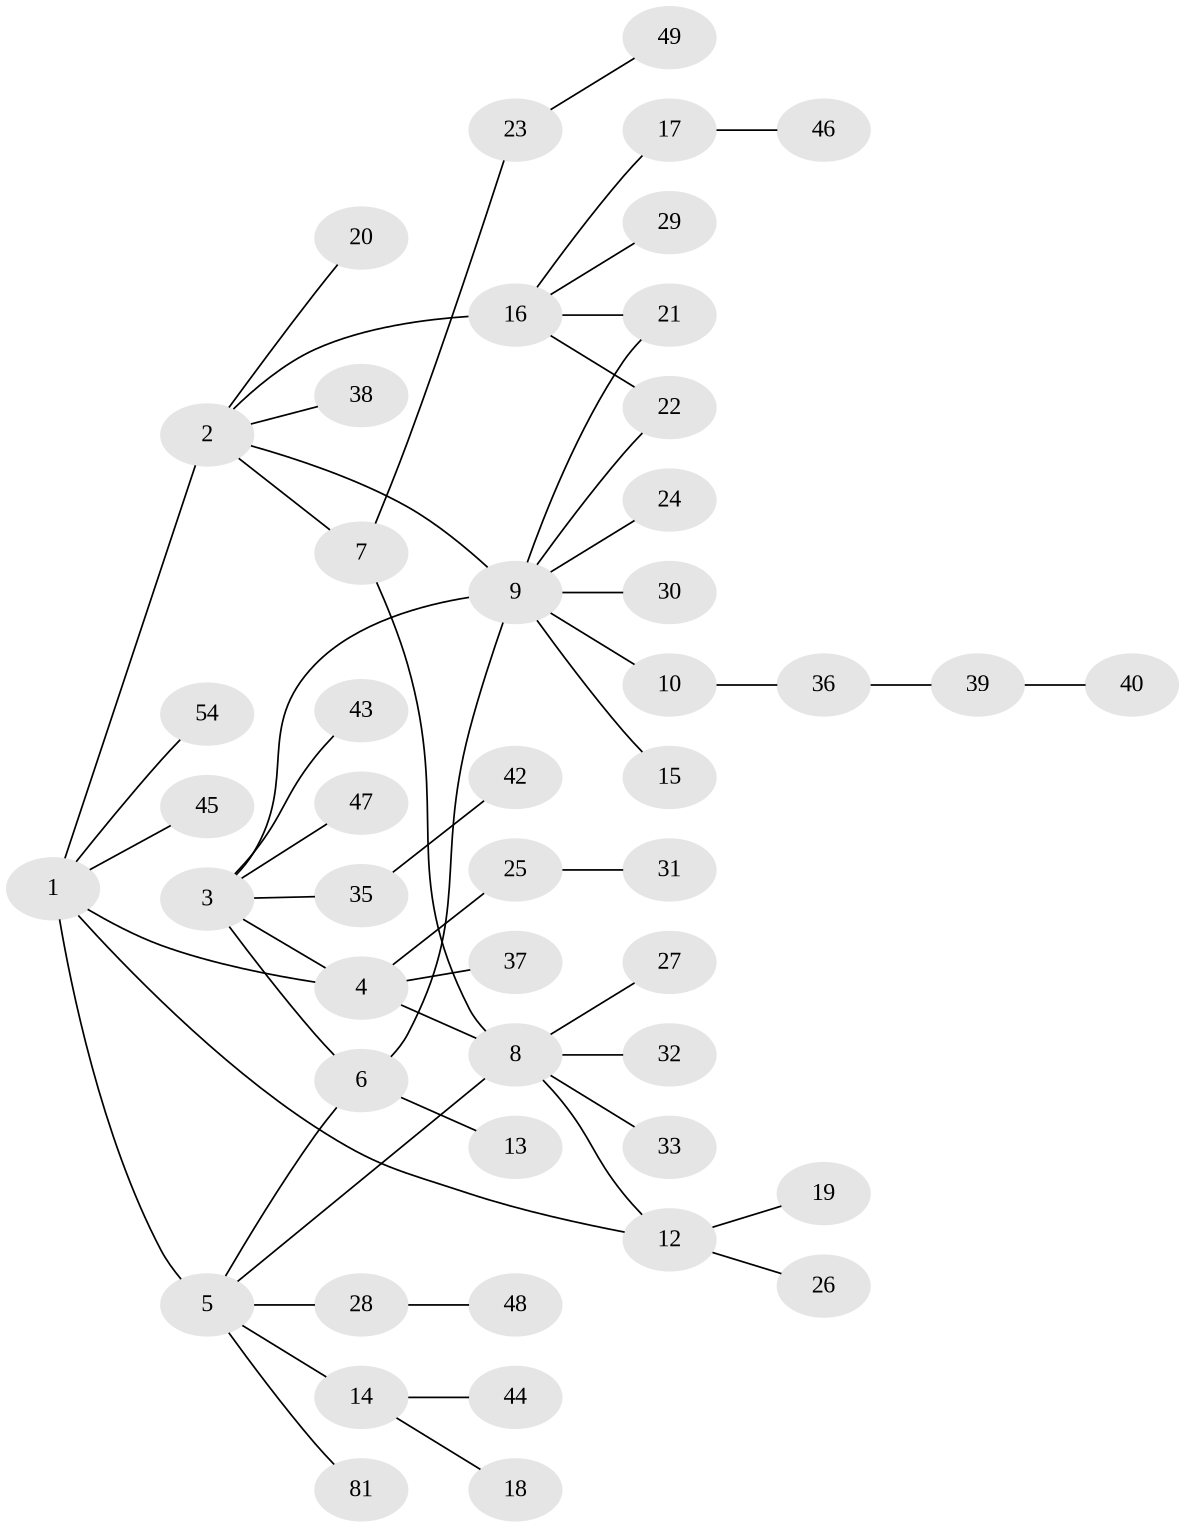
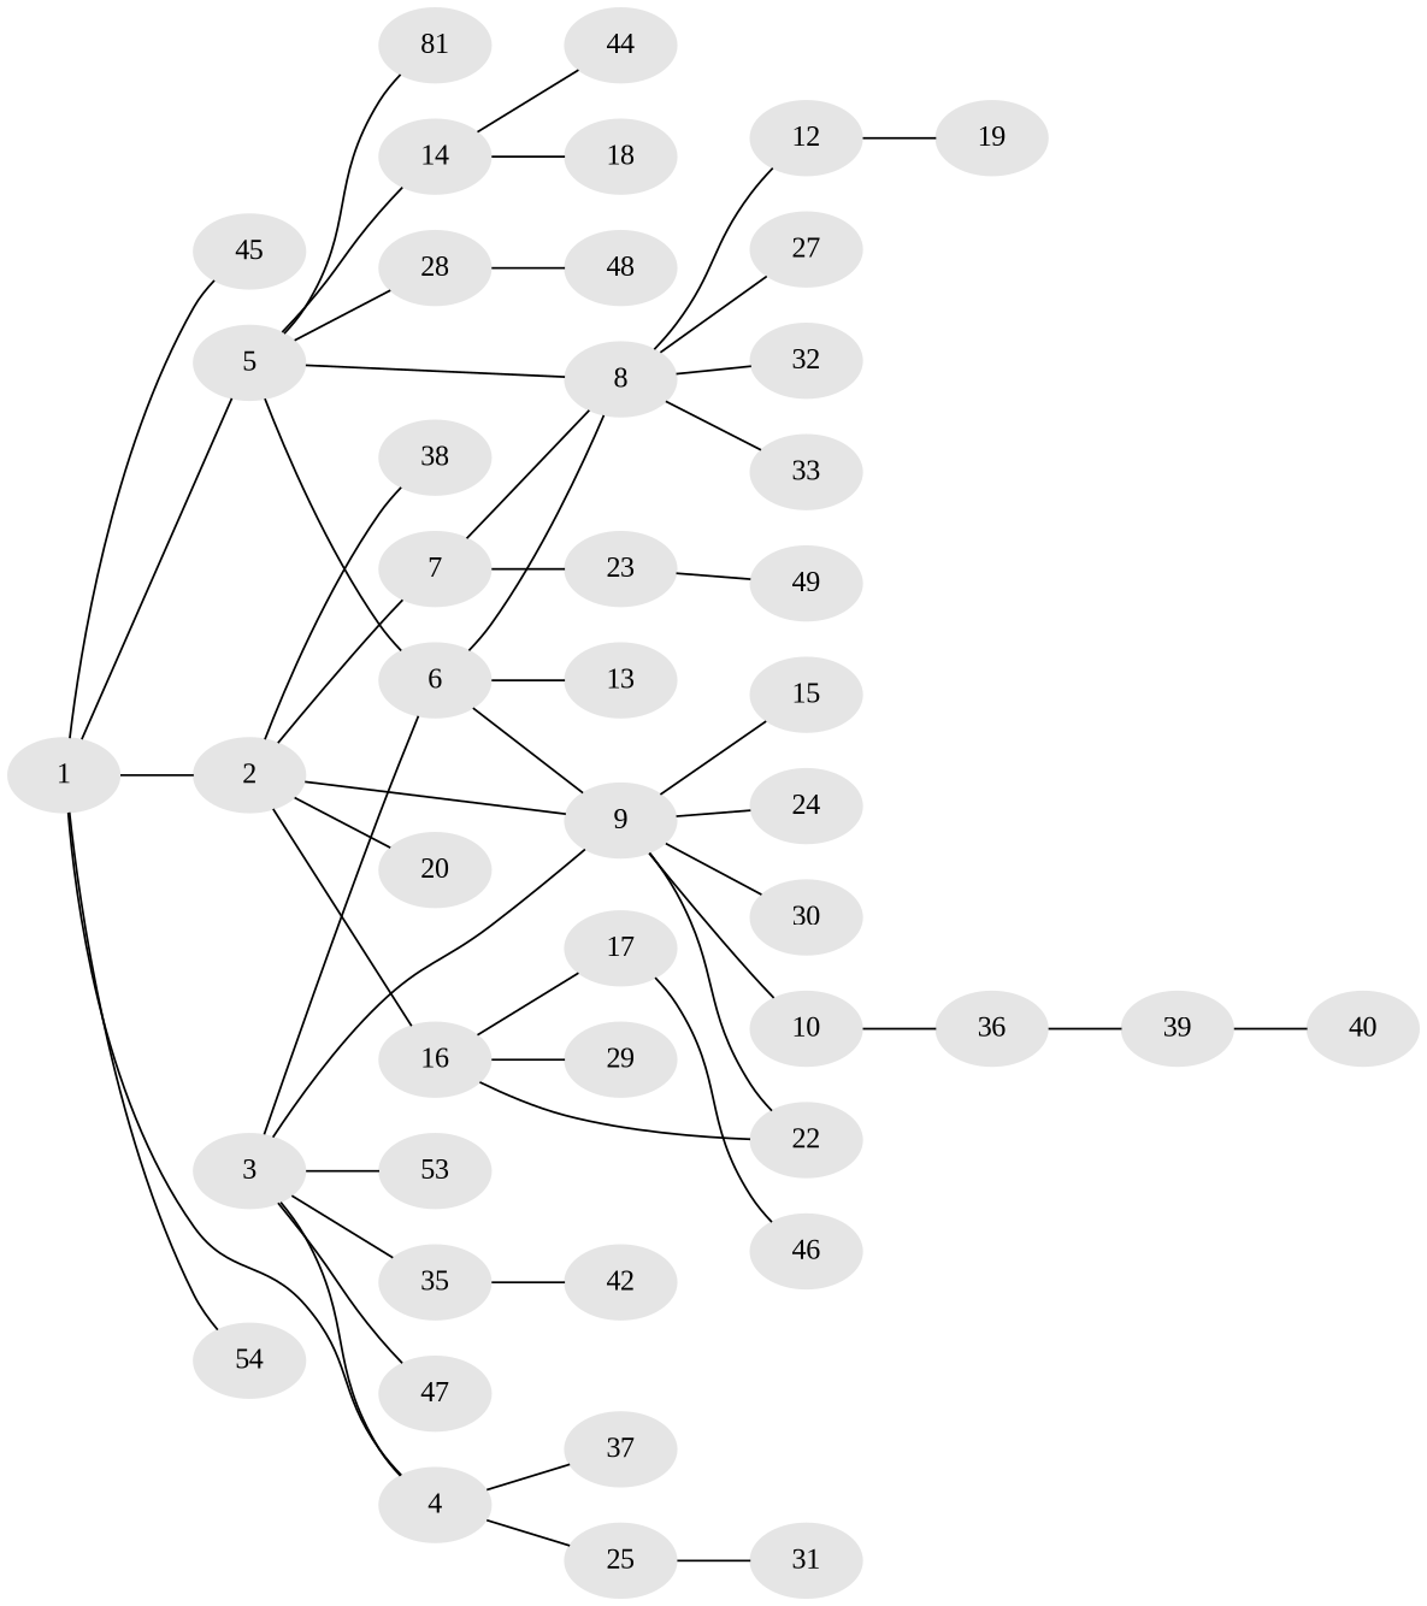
  graph {
    fontname="Liberation Serif"
    rankdir=LR
    node [color=gray90 fontname="Liberation Serif" style=filled]
    edge [fontname="Liberation Serif"]
    1
    2
    4
    5
    12
    n6 [label=54]
    45
    7
    9
    16
    20
    38
    8
    25
    37
    6
    n17 [label=81]
    14
    28
    19
-   26
    23
    10
    15
-   21
    22
    24
    30
    17
    29
    3
    35
-   43
+   43 [label=53]
    47
    13
    42
    27
    32
    33
    31
    18
    44
    48
    49
    36
    39
    46
    40
    1 -- 2
    1 -- 4
    1 -- 5
-   1 -- 12
    1 -- n6
    1 -- 45
    2 -- 7
    2 -- 9
    2 -- 16
    2 -- 20
    2 -- 38
-   4 -- 8
+   6 -- 8
    4 -- 25
    4 -- 37
    5 -- 8
    5 -- 6
    5 -- n17
    5 -- 14
    5 -- 28
    12 -- 19
-   12 -- 26
    7 -- 8
    7 -- 23
    9 -- 10
    9 -- 15
-   9 -- 21
    9 -- 22
    9 -- 24
    9 -- 30
-   16 -- 21
    16 -- 22
    16 -- 17
    16 -- 29
    8 -- 12
    8 -- 27
    8 -- 32
    8 -- 33
    25 -- 31
    6 -- 9
    6 -- 13
    14 -- 18
    14 -- 44
    28 -- 48
    23 -- 49
    10 -- 36
    17 -- 46
    3 -- 4
    3 -- 9
    3 -- 6
    3 -- 35
    3 -- 43
    3 -- 47
    35 -- 42
    36 -- 39
    39 -- 40
  }
